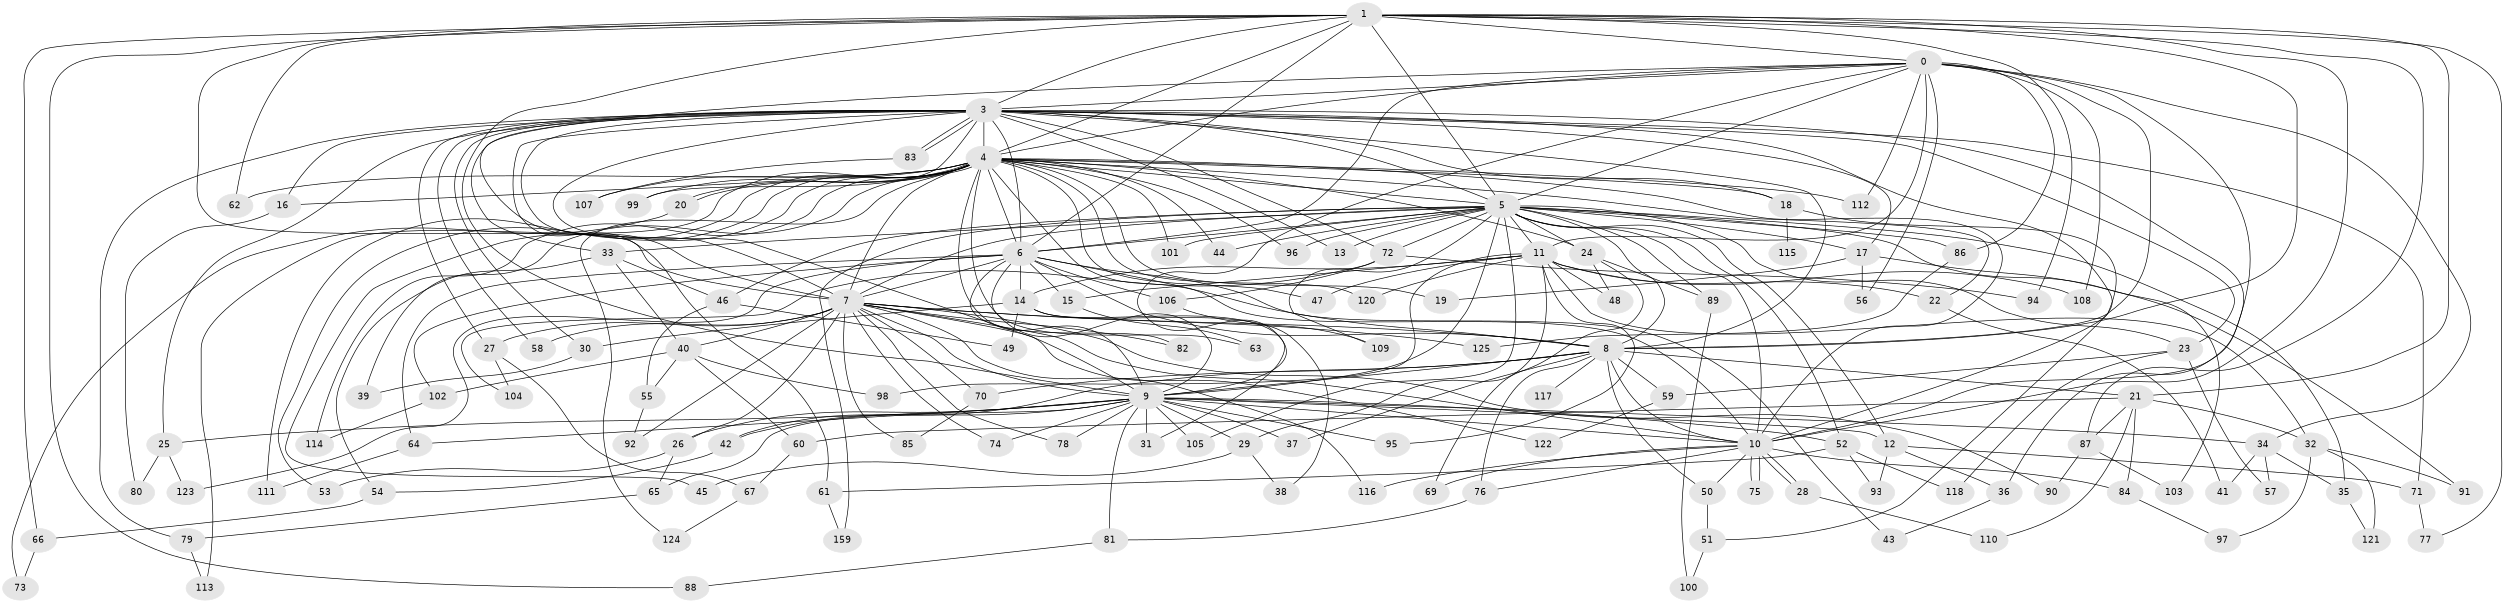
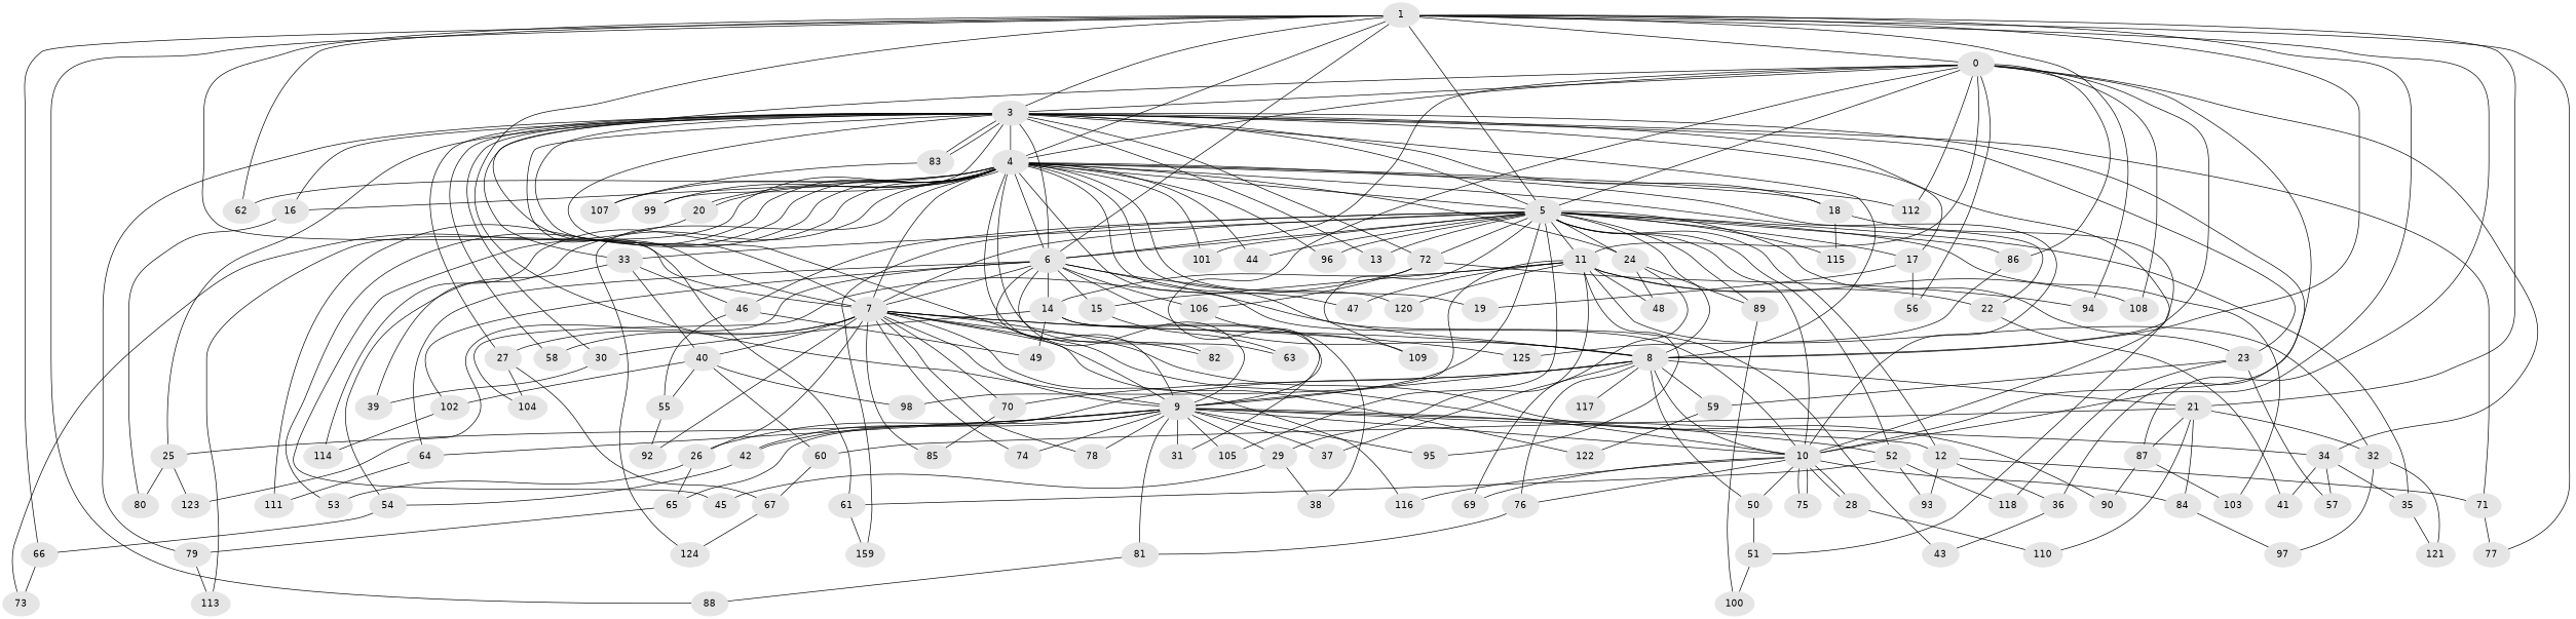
  graph {
    fontname="DejaVu Sans"
    node [color=gray90 fontname="DejaVu Sans" style=filled]
    edge [fontname="DejaVu Sans"]
    n1 [label=0]
    1
    3
    4
    5
    6
    7
    8
    9
    10
    21
    62
    66
    77
    87
    88
    94
    11
    34
    56
    86
    108
    112
    13
    16
    17
    18
    23
    25
    27
    30
    33
    36
    58
    61
    71
    72
    79
    83
    99
    19
    20
    22
    24
    39
    44
    45
    47
    53
    63
    96
    101
    107
    111
    113
    114
    120
    124
    12
    35
    46
    52
    89
    103
    105
    109
    115
    n68 [label=159]
    14
    15
    43
    64
    82
    102
    106
    123
    26
    40
    70
    74
    78
    85
    90
    92
    116
    122
    125
    37
    42
    50
    59
    76
    117
    29
    31
    65
    81
    95
    28
    69
    75
    84
    32
    60
    110
    73
    48
    98
    41
    57
    80
-   91
    51
    118
    67
    104
    54
    93
    121
    49
    55
    100
    38
    97
    n1 -- 3
    n1 -- 4
    n1 -- 5
    n1 -- 6
    n1 -- 7
    n1 -- 8
    n1 -- 9
    n1 -- 10
    n1 -- 11
    n1 -- 34
    n1 -- 56
    n1 -- 86
    n1 -- 108
    n1 -- 112
    1 -- n1
    1 -- 3
    1 -- 4
    1 -- 5
    1 -- 6
    1 -- 7
    1 -- 8
    1 -- 9
    1 -- 10
    1 -- 21
    1 -- 62
    1 -- 66
    1 -- 77
    1 -- 87
    1 -- 88
    1 -- 94
    3 -- 4
    3 -- 5
    3 -- 6
    3 -- 7
    3 -- 8
    3 -- 9
    3 -- 10
    3 -- 13
    3 -- 16
    3 -- 17
    3 -- 18
    3 -- 23
    3 -- 25
    3 -- 27
    3 -- 30
    3 -- 33
    3 -- 36
    3 -- 58
    3 -- 61
    3 -- 71
    3 -- 72
    3 -- 79
    3 -- 83
    3 -- 83
    3 -- 99
    4 -- 5
    4 -- 6
    4 -- 7
    4 -- 8
    4 -- 9
    4 -- 10
    4 -- 62
    4 -- 112
    4 -- 16
    4 -- 18
    4 -- 99
    4 -- 19
    4 -- 20
    4 -- 20
    4 -- 22
    4 -- 24
    4 -- 39
    4 -- 44
    4 -- 45
    4 -- 47
    4 -- 53
    4 -- 63
    4 -- 96
    4 -- 101
    4 -- 107
    4 -- 111
    4 -- 113
    4 -- 114
    4 -- 120
    4 -- 124
    5 -- 6
    5 -- 7
    5 -- 8
    5 -- 9
    5 -- 10
    5 -- 11
    5 -- 86
    5 -- 13
    5 -- 17
    5 -- 23
    5 -- 33
    5 -- 72
    5 -- 24
    5 -- 44
    5 -- 96
    5 -- 101
    5 -- 12
    5 -- 35
    5 -- 46
    5 -- 52
    5 -- 89
    5 -- 103
    5 -- 105
    5 -- 109
+   5 -- 115
    5 -- n68
    6 -- 7
    6 -- 8
    6 -- 9
    6 -- 10
    6 -- 14
    6 -- 15
    6 -- 43
    6 -- 64
    6 -- 82
    6 -- 102
    6 -- 106
    6 -- 123
    7 -- 8
    7 -- 9
    7 -- 10
    7 -- 27
    7 -- 58
    7 -- 82
    7 -- 26
    7 -- 40
    7 -- 70
    7 -- 74
    7 -- 78
    7 -- 85
    7 -- 90
    7 -- 92
    7 -- 116
    7 -- 122
    7 -- 125
    8 -- 9
    8 -- 10
    8 -- 21
    8 -- 70
    8 -- 37
    8 -- 42
    8 -- 50
    8 -- 59
    8 -- 76
    8 -- 117
    9 -- 10
    9 -- 34
    9 -- 25
    9 -- 12
    9 -- 52
    9 -- 105
    9 -- 64
    9 -- 26
    9 -- 74
    9 -- 78
    9 -- 37
    9 -- 42
    9 -- 29
    9 -- 31
    9 -- 65
    9 -- 81
    9 -- 95
    10 -- 116
    10 -- 50
    10 -- 76
    10 -- 28
    10 -- 28
    10 -- 69
    10 -- 75
    10 -- 75
    10 -- 84
    21 -- 87
    21 -- 84
    21 -- 32
    21 -- 60
    21 -- 110
    66 -- 73
    87 -- 103
    87 -- 90
    11 -- 108
    11 -- 22
    11 -- 47
    11 -- 120
    11 -- 14
    11 -- 15
    11 -- 29
    11 -- 95
    11 -- 32
    11 -- 48
    11 -- 98
    34 -- 35
    34 -- 41
    34 -- 57
    86 -- 125
    16 -- 80
    17 -- 56
    17 -- 19
-   17 -- 91
    18 -- 115
    18 -- 51
    23 -- 59
    23 -- 57
    23 -- 118
    25 -- 123
    25 -- 80
    27 -- 67
    27 -- 104
    30 -- 39
    33 -- 46
    33 -- 40
    33 -- 54
    36 -- 43
    61 -- n68
    71 -- 77
    72 -- 94
    72 -- 106
    72 -- 104
    79 -- 113
    83 -- 107
    20 -- 73
    22 -- 41
    24 -- 89
    24 -- 69
    24 -- 48
    12 -- 36
    12 -- 71
    12 -- 93
    35 -- 121
    46 -- 49
    46 -- 55
    52 -- 61
    52 -- 118
    52 -- 93
    89 -- 100
    14 -- 30
    14 -- 31
    14 -- 49
    14 -- 38
    15 -- 63
    64 -- 111
    102 -- 114
    106 -- 109
    26 -- 53
    26 -- 65
    40 -- 102
    40 -- 60
    40 -- 98
    40 -- 55
    70 -- 85
    42 -- 54
    50 -- 51
    59 -- 122
    76 -- 81
    29 -- 45
    29 -- 38
    65 -- 79
    81 -- 88
    28 -- 110
    84 -- 97
-   32 -- 91
    32 -- 121
    32 -- 97
    60 -- 67
    51 -- 100
    67 -- 124
    54 -- 66
    55 -- 92
  }
